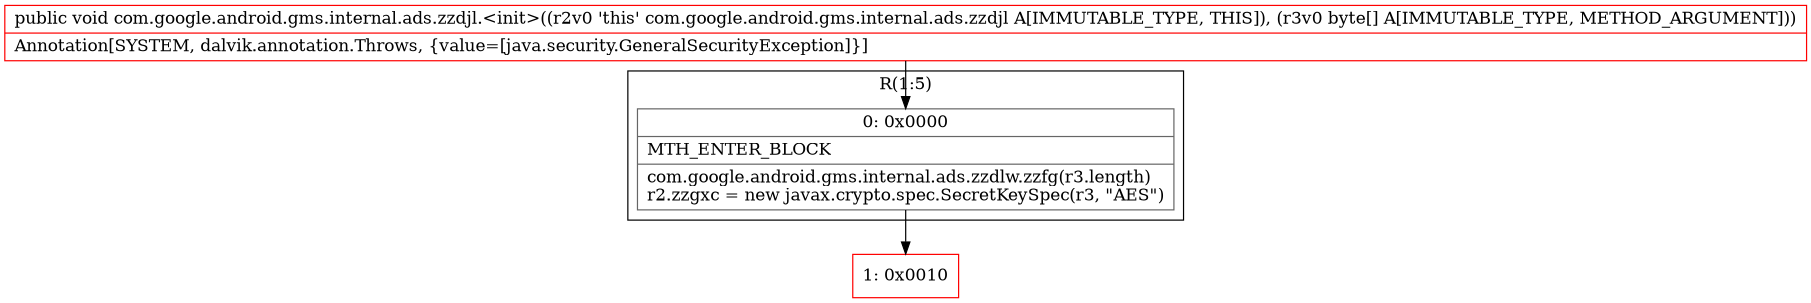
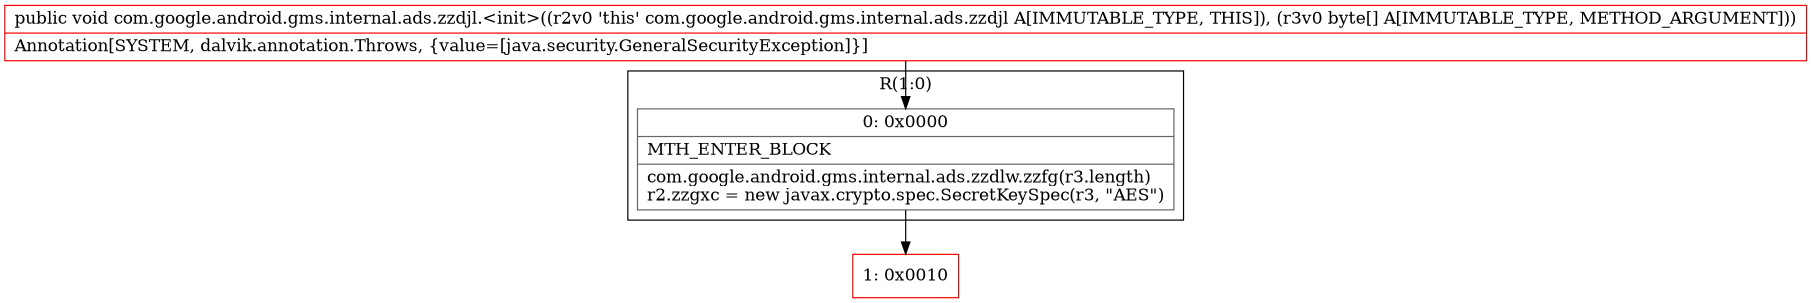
  digraph {
    node [color=red shape=record]
    edge [style=solid]
    n1 [color=gray40 label="{0\:\ 0x0000|MTH_ENTER_BLOCK\l|com.google.android.gms.internal.ads.zzdlw.zzfg(r3.length)\lr2.zzgxc = new javax.crypto.spec.SecretKeySpec(r3, \"AES\")\l}"]
    n2 [label="{1\:\ 0x0010}"]
    n3 [label="{public void com.google.android.gms.internal.ads.zzdjl.\<init\>((r2v0 'this' com.google.android.gms.internal.ads.zzdjl A[IMMUTABLE_TYPE, THIS]), (r3v0 byte[] A[IMMUTABLE_TYPE, METHOD_ARGUMENT]))  | Annotation[SYSTEM, dalvik.annotation.Throws, \{value=[java.security.GeneralSecurityException]\}]\l}"]
    subgraph cluster_1 {
-     label="R(1:5)"
+     label="R(1:0)"
      n1
    }
    n1 -> n2
    n3 -> n1
  }
